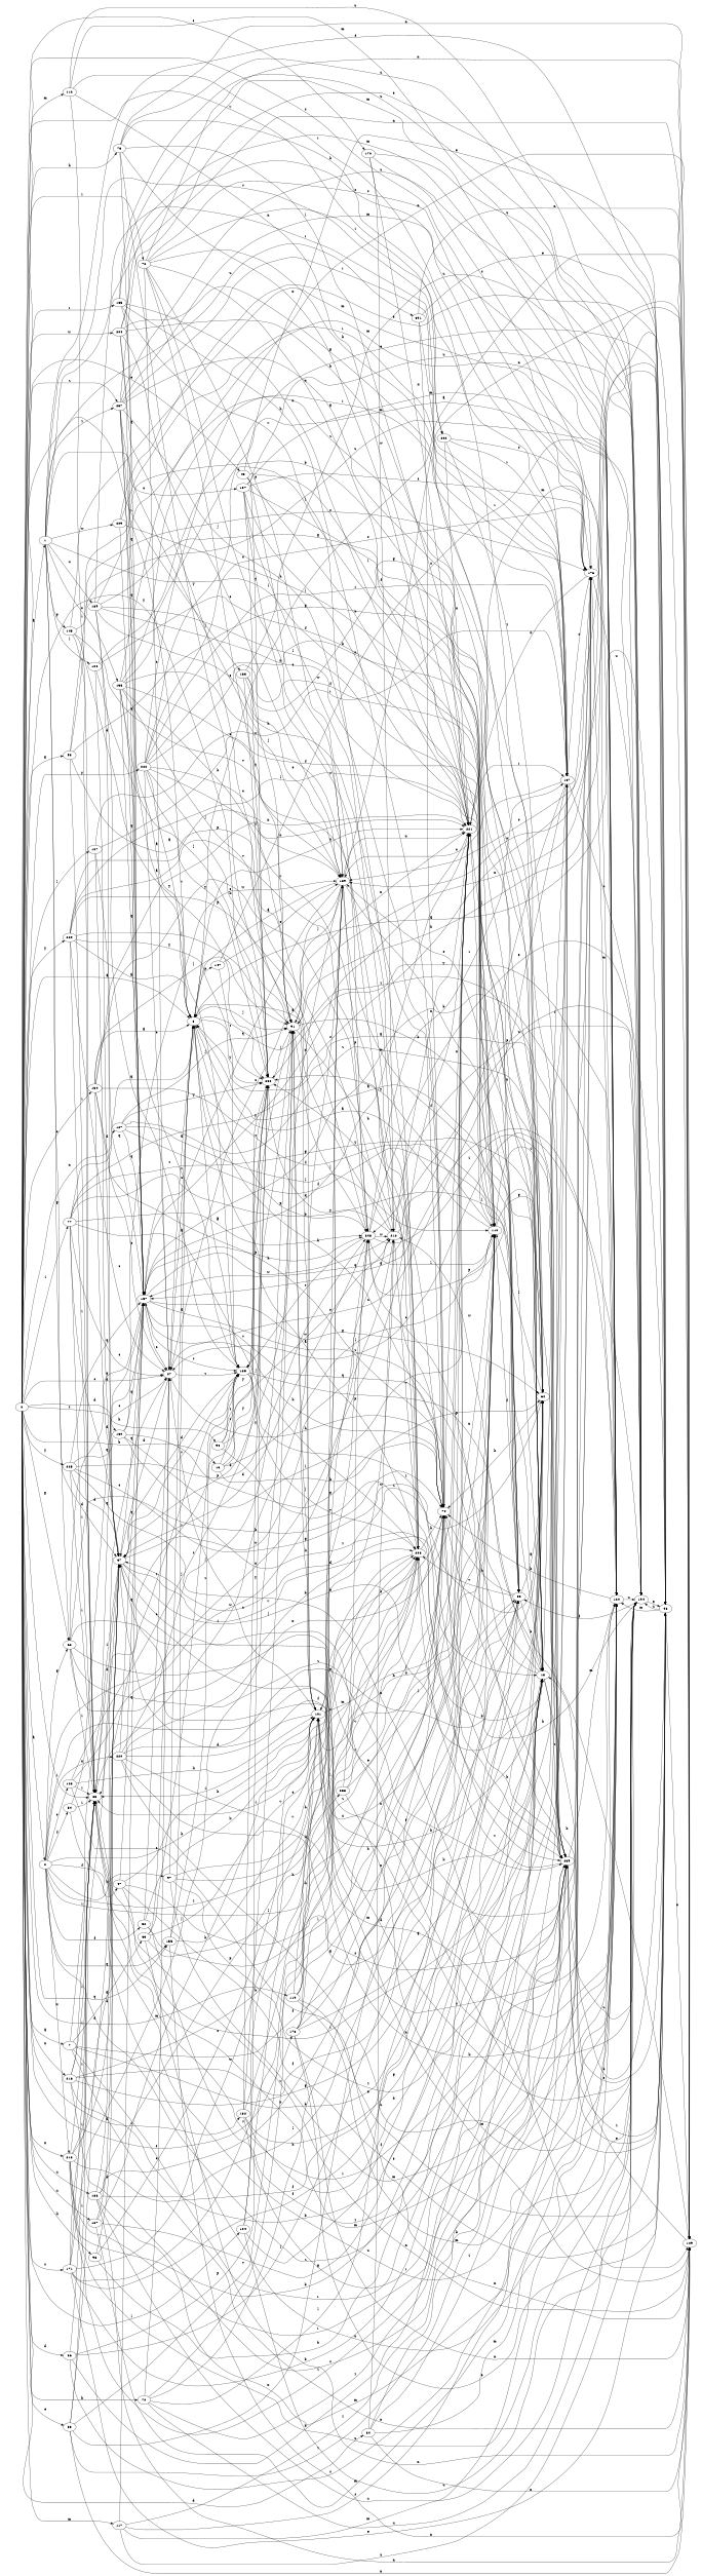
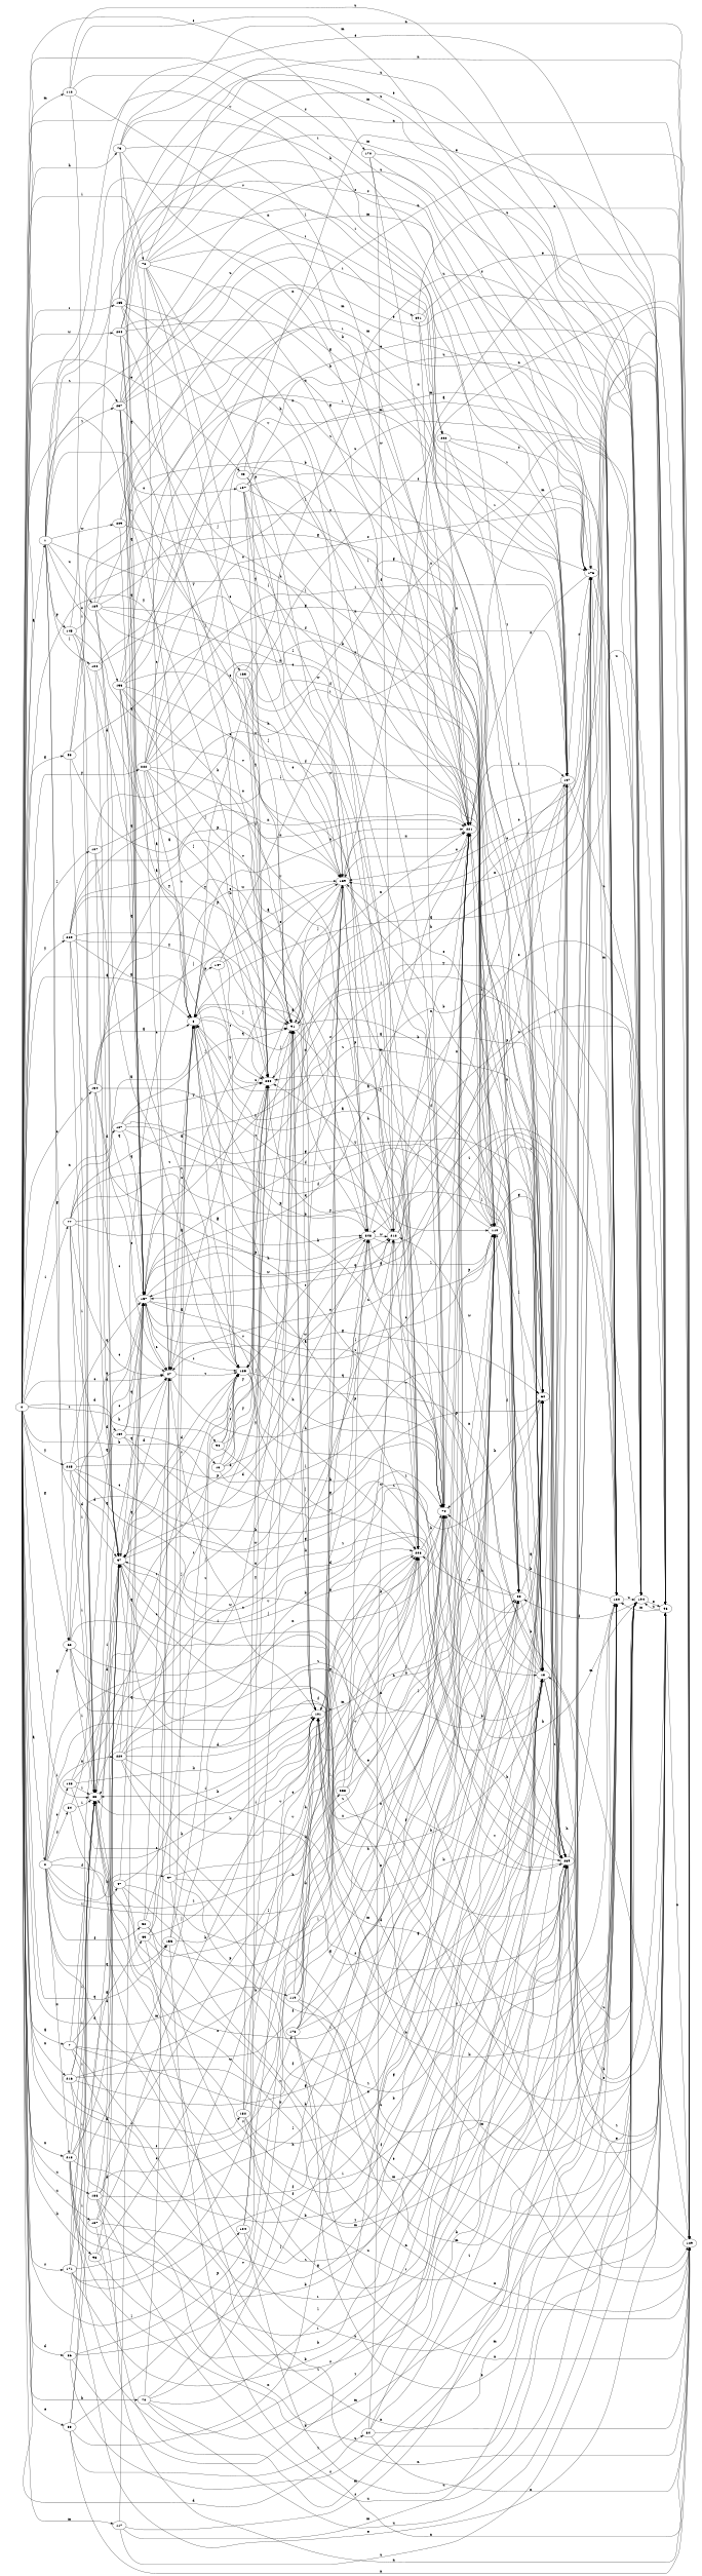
  strict digraph {
    rankdir=LR
    0
    1
    2
    7
    8
    16
    27
    34
    36
    38
    43
    58
    62
    70
    73
    76
    77
    83
    94
    96
    104
    107
    112
    117
    119
    127
    134
    155
    163
    165
    170
    171
    173
    176
    180
    182
    186
    187
    202
    204
    216
    218
    222
    225
    229
    230
    237
    37
    46
    108
    110
    136
    137
    145
    167
    189
    n57 [label=691]
    209
    47
    52
    54
    97
    101
    n64 [label=128]
    194
    220
    221
    238
    239
    18
    55
    63
    129
    74
    91
    147
    n77 [label=348]
    185
    212
    120
    203
    139
    64
    157
    0 -> 1 [label=a]
    0 -> 2 [label=a]
    0 -> 7 [label=a]
    0 -> 8 [label=a]
    0 -> 16 [label=b]
    0 -> 27 [label=c]
    0 -> 34 [label=d]
    0 -> 36 [label=d]
    0 -> 38 [label=e]
    0 -> 43 [label=e]
    0 -> 58 [label=g]
    0 -> 62 [label=g]
    0 -> 70 [label=h]
    0 -> 73 [label=h]
    0 -> 76 [label=i]
    0 -> 77 [label=i]
    0 -> 83 [label=i]
    0 -> 94 [label=k]
    0 -> 96 [label=k]
    0 -> 104 [label=l]
    0 -> 107 [label=l]
    0 -> 112 [label=m]
    0 -> 117 [label=m]
    0 -> 119 [label=m]
    0 -> 127 [label=n]
    0 -> 134 [label=o]
    0 -> 155 [label=q]
    0 -> 163 [label=r]
    0 -> 165 [label=r]
    0 -> 170 [label=s]
    0 -> 171 [label=s]
    0 -> 173 [label=s]
    0 -> 176 [label=s]
    0 -> 180 [label=t]
    0 -> 182 [label=t]
    0 -> 186 [label=u]
    0 -> 187 [label=u]
    0 -> 202 [label=v]
    0 -> 204 [label=w]
    0 -> 216 [label=x]
    0 -> 218 [label=x]
    0 -> 222 [label=y]
    0 -> 225 [label=y]
    0 -> 229 [label=y]
    0 -> 230 [label=y]
    0 -> 237 [label=z]
    1 -> 62 [label=g]
    1 -> 202 [label=v]
    1 -> 237 [label=z]
    1 -> 37 [label=d]
    1 -> 46 [label=e]
    1 -> 108 [label=l]
    1 -> 110 [label=l]
    1 -> 136 [label=o]
    1 -> 137 [label=o]
    1 -> 145 [label=p]
    1 -> 167 [label=r]
    1 -> 189 [label=u]
    1 -> n57 [label=u]
    1 -> 209 [label=w]
    2 -> 62 [label=g]
    2 -> 155 [label=q]
    2 -> 218 [label=x]
    2 -> 110 [label=l]
    2 -> 47 [label=f]
    2 -> 52 [label=f]
    2 -> 54 [label=f]
    2 -> 97 [label=k]
    2 -> 101 [label=k]
    2 -> n64 [label=o]
    2 -> 194 [label=u]
    2 -> 220 [label=x]
    2 -> 221 [label=x]
    2 -> 238 [label=z]
    2 -> 239 [label=z]
    7 -> 83 [label=i]
    7 -> 167 [label=r]
    7 -> 18 [label=b]
    7 -> 55 [label=f]
    7 -> 63 [label=g]
    7 -> 129 [label=n]
    8 -> 27 [label=c]
    8 -> 230 [label=y]
    8 -> 221 [label=x]
    8 -> 239 [label=z]
    8 -> 74 [label=h]
    8 -> 91 [label=j]
    8 -> 147 [label=p]
    8 -> n77 [label=p]
    8 -> 185 [label=t]
    16 -> 230 [label=y]
    16 -> 110 [label=l]
    16 -> 74 [label=h]
    16 -> 91 [label=j]
    16 -> 185 [label=t]
    27 -> 8 [label=a]
    27 -> 37 [label=d]
    27 -> 74 [label=h]
    27 -> 185 [label=t]
    34 -> 239 [label=z]
    34 -> 18 [label=b]
    34 -> 129 [label=n]
    34 -> 212 [label=w]
    34 -> 120 [label=m]
    36 -> 83 [label=i]
    36 -> 176 [label=s]
    36 -> 110 [label=l]
    36 -> 18 [label=b]
    36 -> n77 [label=p]
    38 -> 83 [label=i]
    38 -> 37 [label=d]
    38 -> 221 [label=x]
    38 -> 239 [label=z]
    38 -> 129 [label=n]
    38 -> 203 [label=v]
    43 -> 230 [label=y]
    43 -> 46 [label=e]
    43 -> 110 [label=l]
    43 -> 221 [label=x]
    43 -> 139 [label=o]
    58 -> 83 [label=i]
    58 -> 176 [label=s]
    58 -> 194 [label=u]
    58 -> n77 [label=p]
    58 -> 64 [label=g]
    62 -> 83 [label=i]
    62 -> 46 [label=e]
    62 -> 239 [label=z]
    62 -> 18 [label=b]
    62 -> 74 [label=h]
    62 -> 120 [label=m]
    62 -> 157 [label=q]
    70 -> 27 [label=c]
    70 -> 110 [label=l]
    70 -> 194 [label=u]
    70 -> 239 [label=z]
    70 -> 74 [label=h]
    70 -> 203 [label=v]
    73 -> 230 [label=y]
    73 -> 110 [label=l]
    73 -> 194 [label=u]
    73 -> 221 [label=x]
    73 -> 18 [label=b]
    73 -> 129 [label=n]
    73 -> 157 [label=q]
    76 -> 27 [label=c]
    76 -> 176 [label=s]
    76 -> 167 [label=r]
    76 -> 221 [label=x]
    76 -> 18 [label=b]
    76 -> 129 [label=n]
    76 -> 91 [label=j]
    76 -> n77 [label=p]
    76 -> 139 [label=o]
    77 -> 8 [label=a]
    77 -> 27 [label=c]
    77 -> 83 [label=i]
    77 -> 176 [label=s]
    77 -> 37 [label=d]
    77 -> 18 [label=b]
    77 -> n77 [label=p]
    77 -> 203 [label=v]
    77 -> 64 [label=g]
    83 -> 37 [label=d]
    83 -> 194 [label=u]
    83 -> 120 [label=m]
    94 -> 230 [label=y]
    94 -> 239 [label=z]
    94 -> 185 [label=t]
    94 -> 212 [label=w]
    96 -> 37 [label=d]
    96 -> 18 [label=b]
    96 -> 139 [label=o]
    104 -> 230 [label=y]
    104 -> 194 [label=u]
    104 -> 55 [label=f]
    104 -> 139 [label=o]
    107 -> 37 [label=d]
    107 -> 167 [label=r]
    107 -> 55 [label=f]
    107 -> 157 [label=q]
    112 -> 83 [label=i]
    112 -> 167 [label=r]
    112 -> 194 [label=u]
    112 -> 221 [label=x]
    112 -> 120 [label=m]
    117 -> 176 [label=s]
    117 -> 194 [label=u]
-   117 -> 239 [label=z]
    117 -> 120 [label=m]
    117 -> 157 [label=q]
    119 -> 101 [label=k]
    119 -> 221 [label=x]
    119 -> 55 [label=f]
    119 -> 129 [label=n]
    119 -> 120 [label=m]
    119 -> 203 [label=v]
    127 -> 230 [label=y]
    127 -> 110 [label=l]
    127 -> 239 [label=z]
    127 -> 55 [label=f]
    127 -> 91 [label=j]
    127 -> 157 [label=q]
    134 -> 8 [label=a]
    134 -> 27 [label=c]
    134 -> 37 [label=d]
    134 -> 221 [label=x]
    134 -> 55 [label=f]
    134 -> 74 [label=h]
    134 -> 91 [label=j]
    134 -> 212 [label=w]
    155 -> 8 [label=a]
    155 -> 129 [label=n]
    155 -> 185 [label=t]
    155 -> 203 [label=v]
    163 -> 230 [label=y]
    163 -> 194 [label=u]
    163 -> 91 [label=j]
    163 -> 139 [label=o]
    163 -> 64 [label=g]
    165 -> 194 [label=u]
    165 -> 221 [label=x]
    165 -> 74 [label=h]
    165 -> 120 [label=m]
    165 -> 203 [label=v]
    165 -> 157 [label=q]
    170 -> 176 [label=s]
    170 -> 194 [label=u]
    170 -> 221 [label=x]
    170 -> 212 [label=w]
    171 -> 27 [label=c]
    171 -> 83 [label=i]
    171 -> 46 [label=e]
    171 -> 18 [label=b]
    171 -> 55 [label=f]
    171 -> 91 [label=j]
    171 -> 212 [label=w]
    171 -> 203 [label=v]
    173 -> 46 [label=e]
    173 -> 101 [label=k]
    173 -> 221 [label=x]
    173 -> 129 [label=n]
    173 -> 74 [label=h]
    173 -> 203 [label=v]
    173 -> 64 [label=g]
    176 -> 83 [label=i]
    176 -> 194 [label=u]
    176 -> 221 [label=x]
    176 -> 120 [label=m]
    180 -> 110 [label=l]
    180 -> 239 [label=z]
    180 -> 139 [label=o]
    180 -> 64 [label=g]
    180 -> 157 [label=q]
    182 -> 230 [label=y]
    182 -> 167 [label=r]
    182 -> 18 [label=b]
    182 -> 91 [label=j]
    182 -> 203 [label=v]
    182 -> 64 [label=g]
    186 -> 37 [label=d]
    186 -> 110 [label=l]
    186 -> 194 [label=u]
    186 -> 221 [label=x]
    186 -> 129 [label=n]
    186 -> n77 [label=p]
    186 -> 120 [label=m]
    187 -> 37 [label=d]
    187 -> 101 [label=k]
    187 -> 120 [label=m]
    187 -> 64 [label=g]
    202 -> 176 [label=s]
    202 -> 167 [label=r]
    202 -> 221 [label=x]
    202 -> 239 [label=z]
    204 -> 176 [label=s]
    204 -> 18 [label=b]
    204 -> 91 [label=j]
    204 -> 120 [label=m]
    204 -> 139 [label=o]
    204 -> 64 [label=g]
    204 -> 157 [label=q]
    216 -> 83 [label=i]
    216 -> 176 [label=s]
    216 -> 18 [label=b]
    216 -> 55 [label=f]
    216 -> 74 [label=h]
    216 -> 64 [label=g]
    216 -> 157 [label=q]
    218 -> 83 [label=i]
    218 -> 37 [label=d]
    218 -> 167 [label=r]
    218 -> 194 [label=u]
    218 -> 239 [label=z]
    218 -> 18 [label=b]
    218 -> 55 [label=f]
    218 -> 185 [label=t]
    222 -> 8 [label=a]
    222 -> 27 [label=c]
    222 -> 176 [label=s]
    222 -> 230 [label=y]
    222 -> 167 [label=r]
    222 -> 101 [label=k]
    222 -> 18 [label=b]
    222 -> 55 [label=f]
    222 -> 129 [label=n]
    222 -> 120 [label=m]
    222 -> 203 [label=v]
    222 -> 139 [label=o]
    225 -> 27 [label=c]
    225 -> 83 [label=i]
    225 -> 37 [label=d]
    225 -> 129 [label=n]
    225 -> n77 [label=p]
    225 -> 64 [label=g]
    225 -> 157 [label=q]
    229 -> 8 [label=a]
    229 -> 27 [label=c]
    229 -> 83 [label=i]
    229 -> 230 [label=y]
    229 -> 110 [label=l]
    229 -> 221 [label=x]
    229 -> 91 [label=j]
    229 -> n77 [label=p]
    229 -> 203 [label=v]
    230 -> 83 [label=i]
    230 -> 91 [label=j]
    230 -> 185 [label=t]
    237 -> 8 [label=a]
    237 -> 46 [label=e]
    237 -> 167 [label=r]
    237 -> 194 [label=u]
    237 -> 74 [label=h]
    237 -> 185 [label=t]
    237 -> 120 [label=m]
    237 -> 139 [label=o]
    237 -> 64 [label=g]
    237 -> 157 [label=q]
    37 -> 83 [label=i]
    37 -> 239 [label=z]
    37 -> 18 [label=b]
    37 -> 129 [label=n]
    37 -> 185 [label=t]
    37 -> 212 [label=w]
    37 -> 203 [label=v]
    37 -> 157 [label=q]
    46 -> 8 [label=a]
    46 -> 194 [label=u]
    46 -> 239 [label=z]
    46 -> 18 [label=b]
    46 -> 129 [label=n]
    46 -> 91 [label=j]
    46 -> 120 [label=m]
    46 -> 139 [label=o]
    108 -> 37 [label=d]
    108 -> 46 [label=e]
    108 -> 55 [label=f]
    108 -> 91 [label=j]
    110 -> 8 [label=a]
    110 -> 230 [label=y]
    110 -> 101 [label=k]
    110 -> 239 [label=z]
    110 -> 55 [label=f]
    110 -> 64 [label=g]
    136 -> 8 [label=a]
    136 -> 110 [label=l]
    136 -> 167 [label=r]
    136 -> 101 [label=k]
    136 -> 91 [label=j]
    136 -> 185 [label=t]
    136 -> 212 [label=w]
    136 -> 120 [label=m]
    136 -> 139 [label=o]
    136 -> 157 [label=q]
    137 -> 176 [label=s]
    137 -> 230 [label=y]
    137 -> 194 [label=u]
    137 -> 221 [label=x]
    137 -> 55 [label=f]
    137 -> 212 [label=w]
    137 -> 120 [label=m]
    137 -> 203 [label=v]
    145 -> 83 [label=i]
    145 -> 230 [label=y]
    145 -> 18 [label=b]
    145 -> 120 [label=m]
    145 -> 203 [label=v]
    167 -> 27 [label=c]
    167 -> 83 [label=i]
    167 -> 176 [label=s]
    167 -> 101 [label=k]
    167 -> 194 [label=u]
    167 -> 139 [label=o]
    167 -> 157 [label=q]
    189 -> 37 [label=d]
    189 -> 110 [label=l]
    189 -> 221 [label=x]
    189 -> 239 [label=z]
    189 -> 129 [label=n]
    189 -> 74 [label=h]
    189 -> 185 [label=t]
    189 -> 64 [label=g]
    n57 -> 46 [label=e]
    n57 -> 167 [label=r]
    n57 -> 129 [label=n]
    n57 -> 74 [label=h]
    209 -> 46 [label=e]
    209 -> 110 [label=l]
    209 -> 167 [label=r]
    209 -> 157 [label=q]
    47 -> 46 [label=e]
    47 -> 101 [label=k]
    47 -> 129 [label=n]
    47 -> 64 [label=g]
    47 -> 157 [label=q]
    52 -> 27 [label=c]
    52 -> 110 [label=l]
    52 -> 101 [label=k]
    52 -> 239 [label=z]
    54 -> 83 [label=i]
    54 -> 194 [label=u]
    54 -> 157 [label=q]
    97 -> 8 [label=a]
    97 -> 110 [label=l]
    97 -> 239 [label=z]
    97 -> 74 [label=h]
    97 -> 120 [label=m]
    101 -> 27 [label=c]
    101 -> 83 [label=i]
    101 -> 176 [label=s]
    101 -> 37 [label=d]
    101 -> 110 [label=l]
    101 -> 18 [label=b]
    101 -> 91 [label=j]
    101 -> 139 [label=o]
    n64 -> 83 [label=i]
    n64 -> 46 [label=e]
    n64 -> 101 [label=k]
    n64 -> 91 [label=j]
    n64 -> 212 [label=w]
    194 -> 27 [label=c]
    194 -> 37 [label=d]
    194 -> 46 [label=e]
    194 -> 55 [label=f]
    194 -> 74 [label=h]
    194 -> n77 [label=p]
    220 -> 176 [label=s]
    220 -> 194 [label=u]
    220 -> 221 [label=x]
    220 -> 55 [label=f]
    220 -> 91 [label=j]
    220 -> 120 [label=m]
    220 -> 64 [label=g]
    220 -> 157 [label=q]
    221 -> 110 [label=l]
    221 -> 167 [label=r]
    221 -> 120 [label=m]
    221 -> 157 [label=q]
    238 -> 110 [label=l]
    238 -> 74 [label=h]
    238 -> n77 [label=p]
    238 -> 120 [label=m]
    239 -> 8 [label=a]
    239 -> 46 [label=e]
    239 -> 194 [label=u]
    239 -> 74 [label=h]
    239 -> n77 [label=p]
    239 -> 120 [label=m]
    239 -> 203 [label=v]
    18 -> 8 [label=a]
    18 -> 46 [label=e]
    18 -> 167 [label=r]
    18 -> 239 [label=z]
    18 -> n77 [label=p]
    18 -> 212 [label=w]
    18 -> 157 [label=q]
    55 -> 18 [label=b]
    55 -> 74 [label=h]
    55 -> 203 [label=v]
    55 -> 64 [label=g]
    63 -> 27 [label=c]
    63 -> 129 [label=n]
    63 -> 74 [label=h]
    63 -> 185 [label=t]
    63 -> 203 [label=v]
    129 -> 8 [label=a]
    129 -> 74 [label=h]
    129 -> 139 [label=o]
    74 -> 230 [label=y]
    74 -> 101 [label=k]
    74 -> 221 [label=x]
    91 -> 101 [label=k]
    91 -> 221 [label=x]
    91 -> 18 [label=b]
    91 -> 129 [label=n]
    91 -> 74 [label=h]
    147 -> 194 [label=u]
    147 -> 185 [label=t]
    147 -> 139 [label=o]
    n77 -> 37 [label=d]
    n77 -> 46 [label=e]
    n77 -> 110 [label=l]
-   n77 -> 167 [label=r]
+   212 -> 167 [label=r]
    n77 -> 239 [label=z]
    n77 -> 91 [label=j]
    n77 -> 185 [label=t]
    n77 -> 212 [label=w]
    185 -> 230 [label=y]
    185 -> 37 [label=d]
    185 -> 239 [label=z]
    185 -> 129 [label=n]
    185 -> 203 [label=v]
    212 -> 8 [label=a]
    212 -> 230 [label=y]
    212 -> 194 [label=u]
    212 -> 221 [label=x]
    212 -> 203 [label=v]
    120 -> 230 [label=y]
    120 -> 101 [label=k]
    120 -> 194 [label=u]
    120 -> 74 [label=h]
    120 -> 157 [label=q]
    203 -> 8 [label=a]
    203 -> 83 [label=i]
    203 -> 18 [label=b]
    203 -> 74 [label=h]
    139 -> 8 [label=a]
    139 -> 27 [label=c]
    139 -> 83 [label=i]
    139 -> 37 [label=d]
    139 -> 221 [label=x]
    139 -> 18 [label=b]
    139 -> 55 [label=f]
    139 -> 129 [label=n]
    139 -> 91 [label=j]
    139 -> n77 [label=p]
    139 -> 157 [label=q]
    64 -> 37 [label=d]
    64 -> 110 [label=l]
    64 -> 221 [label=x]
    64 -> 74 [label=h]
    64 -> 139 [label=o]
    157 -> 27 [label=c]
    157 -> 221 [label=x]
    157 -> 239 [label=z]
    157 -> 74 [label=h]
    157 -> n77 [label=p]
    157 -> 185 [label=t]
    157 -> 212 [label=w]
    157 -> 120 [label=m]
    157 -> 64 [label=g]
  }
